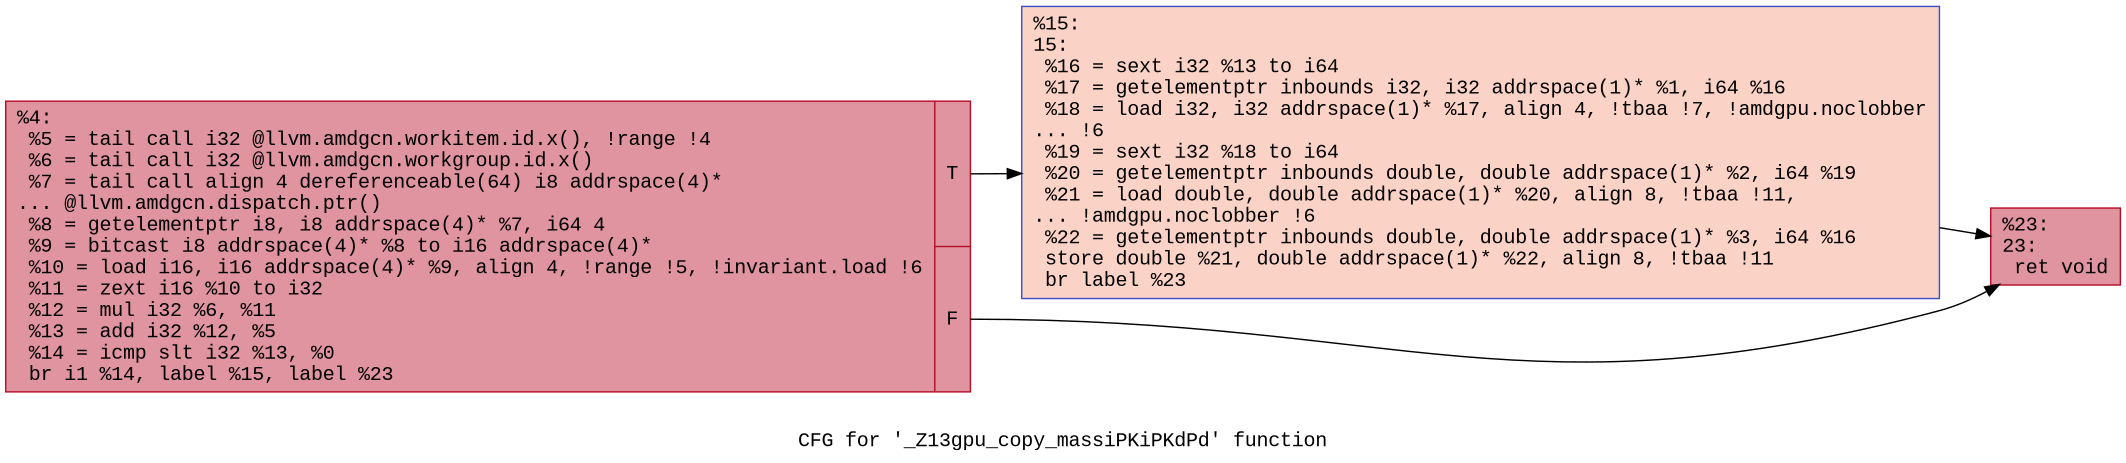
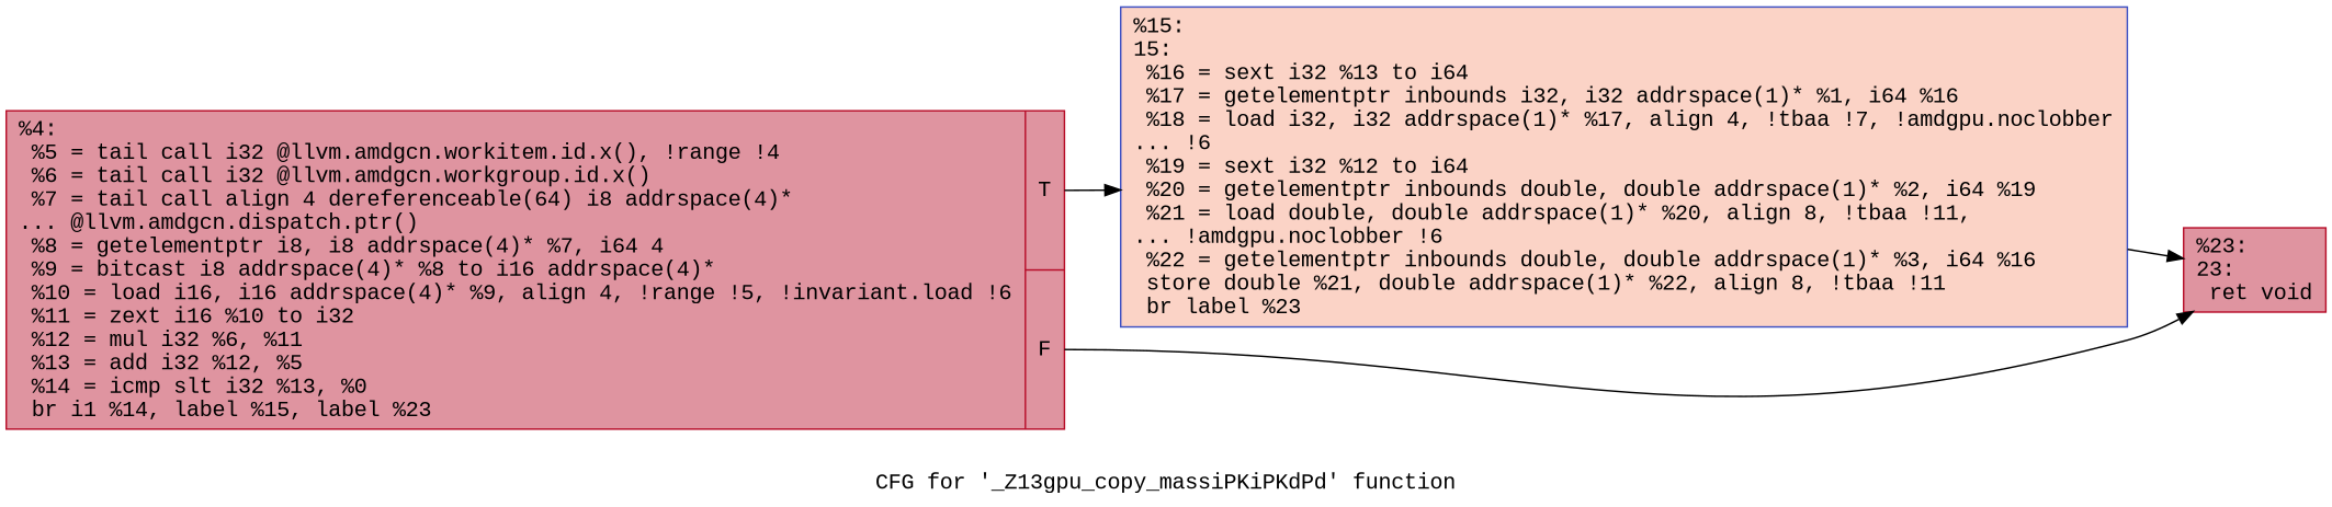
  digraph {
    label="CFG for '_Z13gpu_copy_massiPKiPKdPd' function"
    rankdir=LR
    fontname="Liberation Mono"
    node [color="#b70d28ff" fillcolor="#b70d2870" shape=record style=filled fontname="Liberation Mono"]
    edge [fontname="Liberation Mono"]
    n1 [label="{%4:\l  %5 = tail call i32 @llvm.amdgcn.workitem.id.x(), !range !4\l  %6 = tail call i32 @llvm.amdgcn.workgroup.id.x()\l  %7 = tail call align 4 dereferenceable(64) i8 addrspace(4)*\l... @llvm.amdgcn.dispatch.ptr()\l  %8 = getelementptr i8, i8 addrspace(4)* %7, i64 4\l  %9 = bitcast i8 addrspace(4)* %8 to i16 addrspace(4)*\l  %10 = load i16, i16 addrspace(4)* %9, align 4, !range !5, !invariant.load !6\l  %11 = zext i16 %10 to i32\l  %12 = mul i32 %6, %11\l  %13 = add i32 %12, %5\l  %14 = icmp slt i32 %13, %0\l  br i1 %14, label %15, label %23\l|{<s0>T|<s1>F}}"]
-   n2 [color="#3d50c3ff" fillcolor="#f59c7d70" label="{%15:\l15:                                               \l  %16 = sext i32 %13 to i64\l  %17 = getelementptr inbounds i32, i32 addrspace(1)* %1, i64 %16\l  %18 = load i32, i32 addrspace(1)* %17, align 4, !tbaa !7, !amdgpu.noclobber\l... !6\l  %19 = sext i32 %18 to i64\l  %20 = getelementptr inbounds double, double addrspace(1)* %2, i64 %19\l  %21 = load double, double addrspace(1)* %20, align 8, !tbaa !11,\l... !amdgpu.noclobber !6\l  %22 = getelementptr inbounds double, double addrspace(1)* %3, i64 %16\l  store double %21, double addrspace(1)* %22, align 8, !tbaa !11\l  br label %23\l}"]
+   n2 [color="#3d50c3ff" fillcolor="#f59c7d70" label="{%15:\l15:                                               \l  %16 = sext i32 %13 to i64\l  %17 = getelementptr inbounds i32, i32 addrspace(1)* %1, i64 %16\l  %18 = load i32, i32 addrspace(1)* %17, align 4, !tbaa !7, !amdgpu.noclobber\l... !6\l  %19 = sext i32 %12 to i64\l  %20 = getelementptr inbounds double, double addrspace(1)* %2, i64 %19\l  %21 = load double, double addrspace(1)* %20, align 8, !tbaa !11,\l... !amdgpu.noclobber !6\l  %22 = getelementptr inbounds double, double addrspace(1)* %3, i64 %16\l  store double %21, double addrspace(1)* %22, align 8, !tbaa !11\l  br label %23\l}"]
    n3 [label="{%23:\l23:                                               \l  ret void\l}"]
    n1 -> n2 [tailport=s0]
    n1 -> n3 [tailport=s1]
    n2 -> n3
  }
